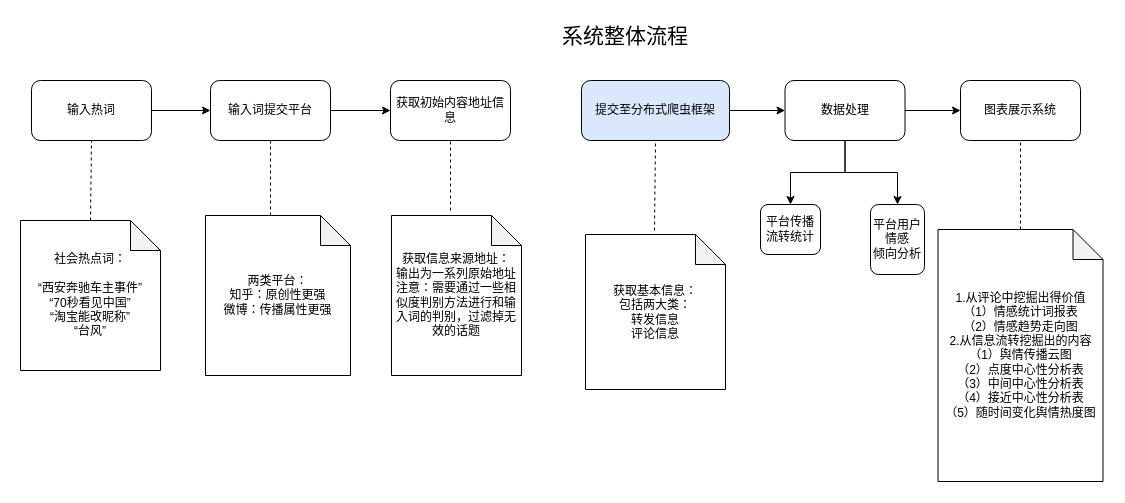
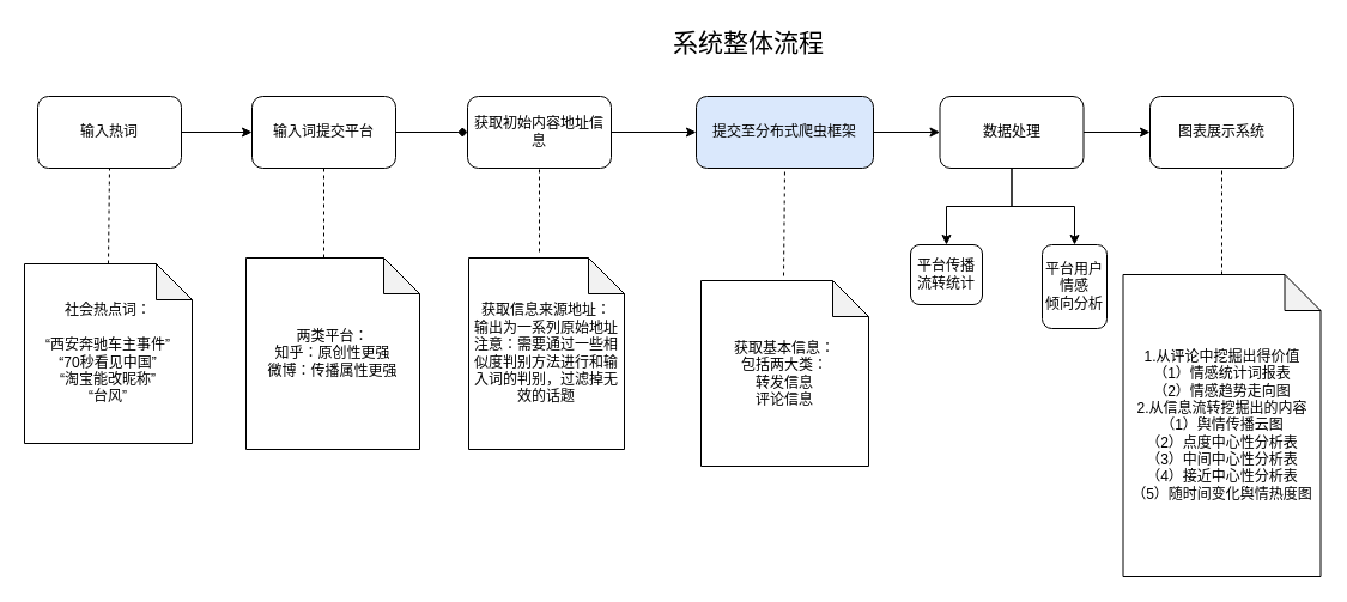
  <mxCell id="0" />
  <mxCell id="1" parent="0" />
  <mxCell id="2" value="&lt;font style=&quot;font-size: 21px&quot;&gt;系统整体流程&lt;/font&gt;" style="text;html=1;resizable=0;points=[];autosize=1;align=left;verticalAlign=top;spacingTop=-4;" parent="1" vertex="1"><mxGeometry x="560" y="20" width="140" height="20" as="geometry" /></mxCell>
  <mxCell id="3" value="" style="edgeStyle=orthogonalEdgeStyle;rounded=0;orthogonalLoop=1;jettySize=auto;html=1;" parent="1" source="4" target="6" edge="1"><mxGeometry relative="1" as="geometry" /></mxCell>
  <mxCell id="4" value="输入热词" style="rounded=1;whiteSpace=wrap;html=1;" parent="1" vertex="1"><mxGeometry x="31" y="80" width="120" height="60" as="geometry" /></mxCell>
- <mxCell id="5" value="" style="edgeStyle=orthogonalEdgeStyle;rounded=0;orthogonalLoop=1;jettySize=auto;html=1;" parent="1" source="6" target="12" edge="1"><mxGeometry relative="1" as="geometry" /></mxCell>
+ <mxCell id="5" value="" style="edgeStyle=orthogonalEdgeStyle;rounded=0;orthogonalLoop=1;jettySize=auto;html=1;endArrow=diamond;" parent="1" source="6" target="12" edge="1"><mxGeometry relative="1" as="geometry" /></mxCell>
  <mxCell id="6" value="输入词提交平台" style="rounded=1;whiteSpace=wrap;html=1;" parent="1" vertex="1"><mxGeometry x="210" y="80" width="120" height="60" as="geometry" /></mxCell>
  <mxCell id="7" value="社会热点词：&lt;br&gt;&lt;br&gt;“西安奔驰车主事件”&lt;br&gt;“70秒看见中国”&lt;br&gt;“淘宝能改昵称”&lt;br&gt;“台风”&lt;br&gt;" style="shape=note;whiteSpace=wrap;html=1;backgroundOutline=1;darkOpacity=0.05;" parent="1" vertex="1"><mxGeometry x="20" y="220" width="140" height="150" as="geometry" /></mxCell>
  <mxCell id="8" value="" style="endArrow=none;dashed=1;html=1;entryX=0.5;entryY=1;entryDx=0;entryDy=0;exitX=0.5;exitY=0;exitDx=0;exitDy=0;exitPerimeter=0;" parent="1" source="7" target="4" edge="1"><mxGeometry width="50" height="50" relative="1" as="geometry"><mxPoint x="40" y="220" as="sourcePoint" /><mxPoint x="90" y="170" as="targetPoint" /></mxGeometry></mxCell>
  <mxCell id="9" value="两类平台：&lt;br&gt;知乎：原创性更强&lt;br&gt;微博：传播属性更强" style="shape=note;whiteSpace=wrap;html=1;backgroundOutline=1;darkOpacity=0.05;" parent="1" vertex="1"><mxGeometry x="205" y="215" width="145" height="160" as="geometry" /></mxCell>
  <mxCell id="10" value="" style="endArrow=none;dashed=1;html=1;entryX=0.5;entryY=1;entryDx=0;entryDy=0;" parent="1" target="6" edge="1"><mxGeometry width="50" height="50" relative="1" as="geometry"><mxPoint x="270" y="215" as="sourcePoint" /><mxPoint x="280" y="150" as="targetPoint" /></mxGeometry></mxCell>
+ <mxCell id="11" value="" style="edgeStyle=orthogonalEdgeStyle;rounded=0;orthogonalLoop=1;jettySize=auto;html=1;" parent="1" source="12" target="16" edge="1"><mxGeometry relative="1" as="geometry" /></mxCell>
  <mxCell id="12" value="获取初始内容地址信息" style="rounded=1;whiteSpace=wrap;html=1;" parent="1" vertex="1"><mxGeometry x="390" y="80" width="120" height="60" as="geometry" /></mxCell>
  <mxCell id="13" value="获取信息来源地址：&lt;br&gt;输出为一系列原始地址&lt;br&gt;注意：需要通过一些相似度判别方法进行和输入词的判别，过滤掉无效的话题" style="shape=note;whiteSpace=wrap;html=1;backgroundOutline=1;darkOpacity=0.05;" parent="1" vertex="1"><mxGeometry x="391" y="215" width="130" height="160" as="geometry" /></mxCell>
  <mxCell id="14" value="" style="endArrow=none;dashed=1;html=1;entryX=0.5;entryY=1;entryDx=0;entryDy=0;" parent="1" target="12" edge="1"><mxGeometry width="50" height="50" relative="1" as="geometry"><mxPoint x="450" y="210" as="sourcePoint" /><mxPoint x="480" y="150" as="targetPoint" /></mxGeometry></mxCell>
  <mxCell id="15" value="" style="edgeStyle=orthogonalEdgeStyle;rounded=0;orthogonalLoop=1;jettySize=auto;html=1;" parent="1" source="16" target="22" edge="1"><mxGeometry relative="1" as="geometry" /></mxCell>
  <mxCell id="16" value="提交至分布式爬虫框架" style="rounded=1;whiteSpace=wrap;html=1;fillColor=#dae8fc;" parent="1" vertex="1"><mxGeometry x="581" y="80" width="148" height="60" as="geometry" /></mxCell>
  <mxCell id="17" value="获取基本信息：&lt;br&gt;包括两大类：&lt;br&gt;转发信息&lt;br&gt;评论信息&lt;br&gt;" style="shape=note;whiteSpace=wrap;html=1;backgroundOutline=1;darkOpacity=0.05;" parent="1" vertex="1"><mxGeometry x="585" y="234" width="140" height="155" as="geometry" /></mxCell>
  <mxCell id="18" value="" style="endArrow=none;dashed=1;html=1;entryX=0.5;entryY=1;entryDx=0;entryDy=0;" parent="1" target="16" edge="1"><mxGeometry width="50" height="50" relative="1" as="geometry"><mxPoint x="654" y="230" as="sourcePoint" /><mxPoint x="680" y="170" as="targetPoint" /></mxGeometry></mxCell>
  <mxCell id="19" style="edgeStyle=orthogonalEdgeStyle;rounded=0;orthogonalLoop=1;jettySize=auto;html=1;entryX=0.5;entryY=0;entryDx=0;entryDy=0;" parent="1" source="22" target="23" edge="1"><mxGeometry relative="1" as="geometry" /></mxCell>
  <mxCell id="20" style="edgeStyle=orthogonalEdgeStyle;rounded=0;orthogonalLoop=1;jettySize=auto;html=1;" parent="1" source="22" target="24" edge="1"><mxGeometry relative="1" as="geometry" /></mxCell>
  <mxCell id="21" value="" style="edgeStyle=orthogonalEdgeStyle;rounded=0;orthogonalLoop=1;jettySize=auto;html=1;" parent="1" source="22" target="25" edge="1"><mxGeometry relative="1" as="geometry" /></mxCell>
  <mxCell id="22" value="数据处理" style="rounded=1;whiteSpace=wrap;html=1;" parent="1" vertex="1"><mxGeometry x="784.5" y="80" width="120" height="60" as="geometry" /></mxCell>
  <mxCell id="23" value="平台传播流转统计" style="rounded=1;whiteSpace=wrap;html=1;" parent="1" vertex="1"><mxGeometry x="760" y="204" width="60" height="50" as="geometry" /></mxCell>
  <mxCell id="24" value="平台用户情感&lt;br&gt;倾向分析" style="rounded=1;whiteSpace=wrap;html=1;" parent="1" vertex="1"><mxGeometry x="870" y="204" width="54" height="70" as="geometry" /></mxCell>
  <mxCell id="25" value="图表展示系统" style="rounded=1;whiteSpace=wrap;html=1;" parent="1" vertex="1"><mxGeometry x="960" y="80" width="120" height="60" as="geometry" /></mxCell>
  <mxCell id="26" value="1.从评论中挖掘出得价值&lt;br&gt;（1）情感统计词报表&lt;br&gt;（2）情感趋势走向图&lt;br&gt;2.从信息流转挖掘出的内容&lt;br&gt;（1）舆情传播云图&lt;br&gt;（2）点度中心性分析表&lt;br&gt;（3）中间中心性分析表&lt;br&gt;（4）接近中心性分析表&lt;br&gt;（5）随时间变化舆情热度图" style="shape=note;whiteSpace=wrap;html=1;backgroundOutline=1;darkOpacity=0.05;" parent="1" vertex="1"><mxGeometry x="937.5" y="229" width="165" height="252" as="geometry" /></mxCell>
  <mxCell id="27" value="" style="endArrow=none;dashed=1;html=1;entryX=0.5;entryY=1;entryDx=0;entryDy=0;exitX=0.5;exitY=0;exitDx=0;exitDy=0;exitPerimeter=0;" parent="1" source="26" target="25" edge="1"><mxGeometry width="50" height="50" relative="1" as="geometry"><mxPoint x="990" y="220" as="sourcePoint" /><mxPoint x="1040" y="170" as="targetPoint" /></mxGeometry></mxCell>
